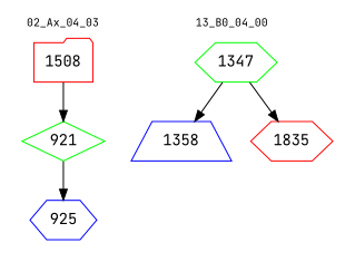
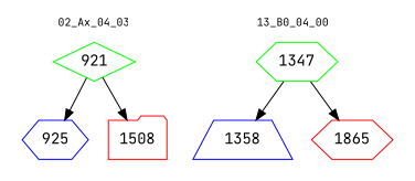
  digraph {
    fontname="JetBrains Mono"
    node [color=green fontname="JetBrains Mono" shape=hexagon]
    edge [color=black fontname="JetBrains Mono"]
    n1 [label=921 shape=diamond]
    n2 [color=blue label=925]
    n3 [color=red label=1508 shape=folder]
    n4 [label=1347]
    n5 [color=blue label=1358 shape=trapezium]
-   n6 [color=red label=1835]
+   n6 [color=red label=1865]
    subgraph cluster_1 {
      color=white
      fontsize=10
      label="02_Ax_04_03"
      n1
      n2
      n3
    }
    subgraph cluster_2 {
      color=white
      fontsize=10
      label="13_B0_04_00"
      n4
      n5
      n6
    }
    n1 -> n2
-   n3 -> n1
+   n1 -> n3
    n4 -> n5
    n4 -> n6
  }
